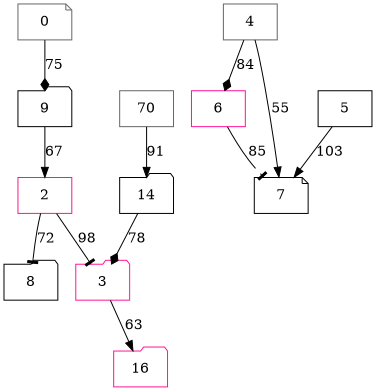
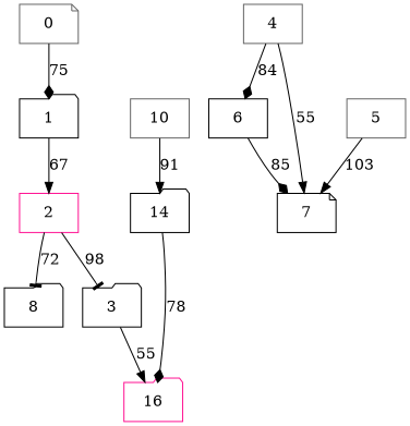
  digraph {
    node [color=black shape=folder]
    edge [arrowhead=normal]
    0 [color=gray40 shape=note]
-   1 [label=9]
+   1
    2 [color=deeppink shape=box]
    4 [color=gray40 shape=box]
-   6 [color=deeppink shape=box]
+   6 [shape=box]
    7 [shape=note]
-   3 [color=deeppink]
+   3
    8
-   5 [shape=box]
+   5 [color=gray40 shape=box]
    n10 [color=deeppink label=16]
-   10 [color=gray40 shape=box label=70]
+   10 [color=gray40 shape=box]
    n12 [label=14]
    0 -> 1 [arrowhead=diamond label=75]
    1 -> 2 [label=67]
    2 -> 3 [arrowhead=tee label=98]
    2 -> 8 [arrowhead=tee label=72]
    4 -> 6 [arrowhead=diamond label=84]
    4 -> 7 [label=55]
-   6 -> 7 [arrowhead=tee label=85]
-   3 -> n10 [label=63]
+   6 -> 7 [arrowhead=diamond label=85]
+   3 -> n10 [label=55]
    5 -> 7 [label=103]
    10 -> n12 [label=91]
-   n12 -> 3 [arrowhead=diamond label=78]
+   n12 -> n10 [arrowhead=diamond label=78]
  }
